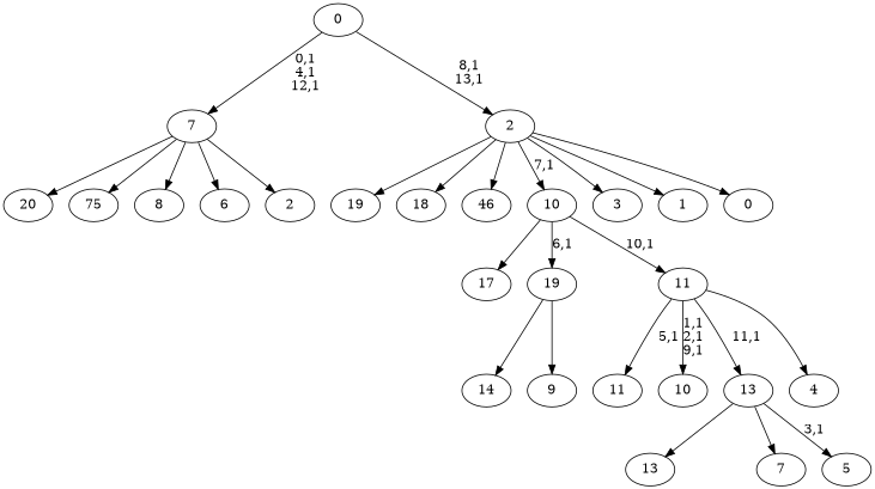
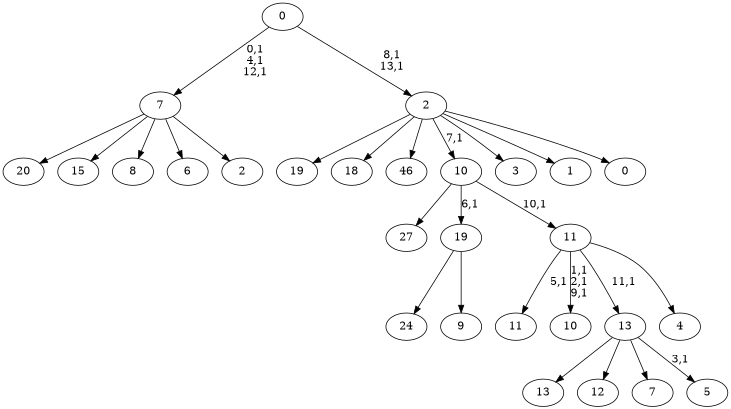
  digraph {
    n1 [label=20]
    n2 [label=19]
    n3 [label=18]
-   n4 [label=17]
+   n4 [label=27]
    n5 [label=46]
-   n6 [label=75]
-   n7 [label=14]
+   n6 [label=15]
+   n7 [label=24]
    n8 [label=13]
+   n9 [label=12]
    n10 [label=11]
    n11 [label=10]
    n12 [label=9]
    19
    n14 [label=8]
    n15 [label=7]
    n16 [label=6]
    n17 [label=5]
    13
    n19 [label=4]
    11
    10
    n22 [label=3]
    n23 [label=2]
    7
    n25 [label=1]
    n26 [label=0]
    2
    0
    19 -> n7
    19 -> n12
    13 -> n8
+   13 -> n9
    13 -> n15
    13 -> n17 [label="3,1"]
    11 -> n10 [label="5,1"]
    11 -> n11 [label="1,1\n2,1\n9,1"]
    11 -> 13 [label="11,1"]
    11 -> n19
    10 -> n4
    10 -> 19 [label="6,1"]
    10 -> 11 [label="10,1"]
    7 -> n1
    7 -> n6
    7 -> n14
    7 -> n16
    7 -> n23
    2 -> n2
    2 -> n3
    2 -> n5
    2 -> 10 [label="7,1"]
    2 -> n22
    2 -> n25
    2 -> n26
    0 -> 7 [label="0,1\n4,1\n12,1"]
    0 -> 2 [label="8,1\n13,1"]
  }
